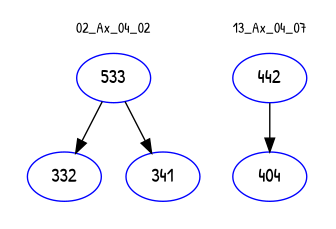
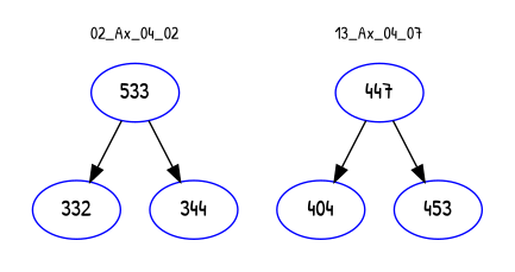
  digraph {
    fontname="Patrick Hand"
    node [color=blue fontname="Patrick Hand"]
    edge [color=black fontname="Patrick Hand"]
    n1 [label=533]
    n2 [label=332]
-   n3 [label=341]
-   n4 [label=442]
+   n3 [label=344]
+   n4 [label=447]
    n5 [label=404]
+   n6 [label=453]
    subgraph cluster_1 {
      color=white
      fontsize=10
      label="02_Ax_04_02"
      n1
      n2
      n3
    }
    subgraph cluster_2 {
      color=white
      fontsize=10
      label="13_Ax_04_07"
      n4
      n5
+     n6
    }
    n1 -> n2
    n1 -> n3
    n4 -> n5
+   n4 -> n6
  }
